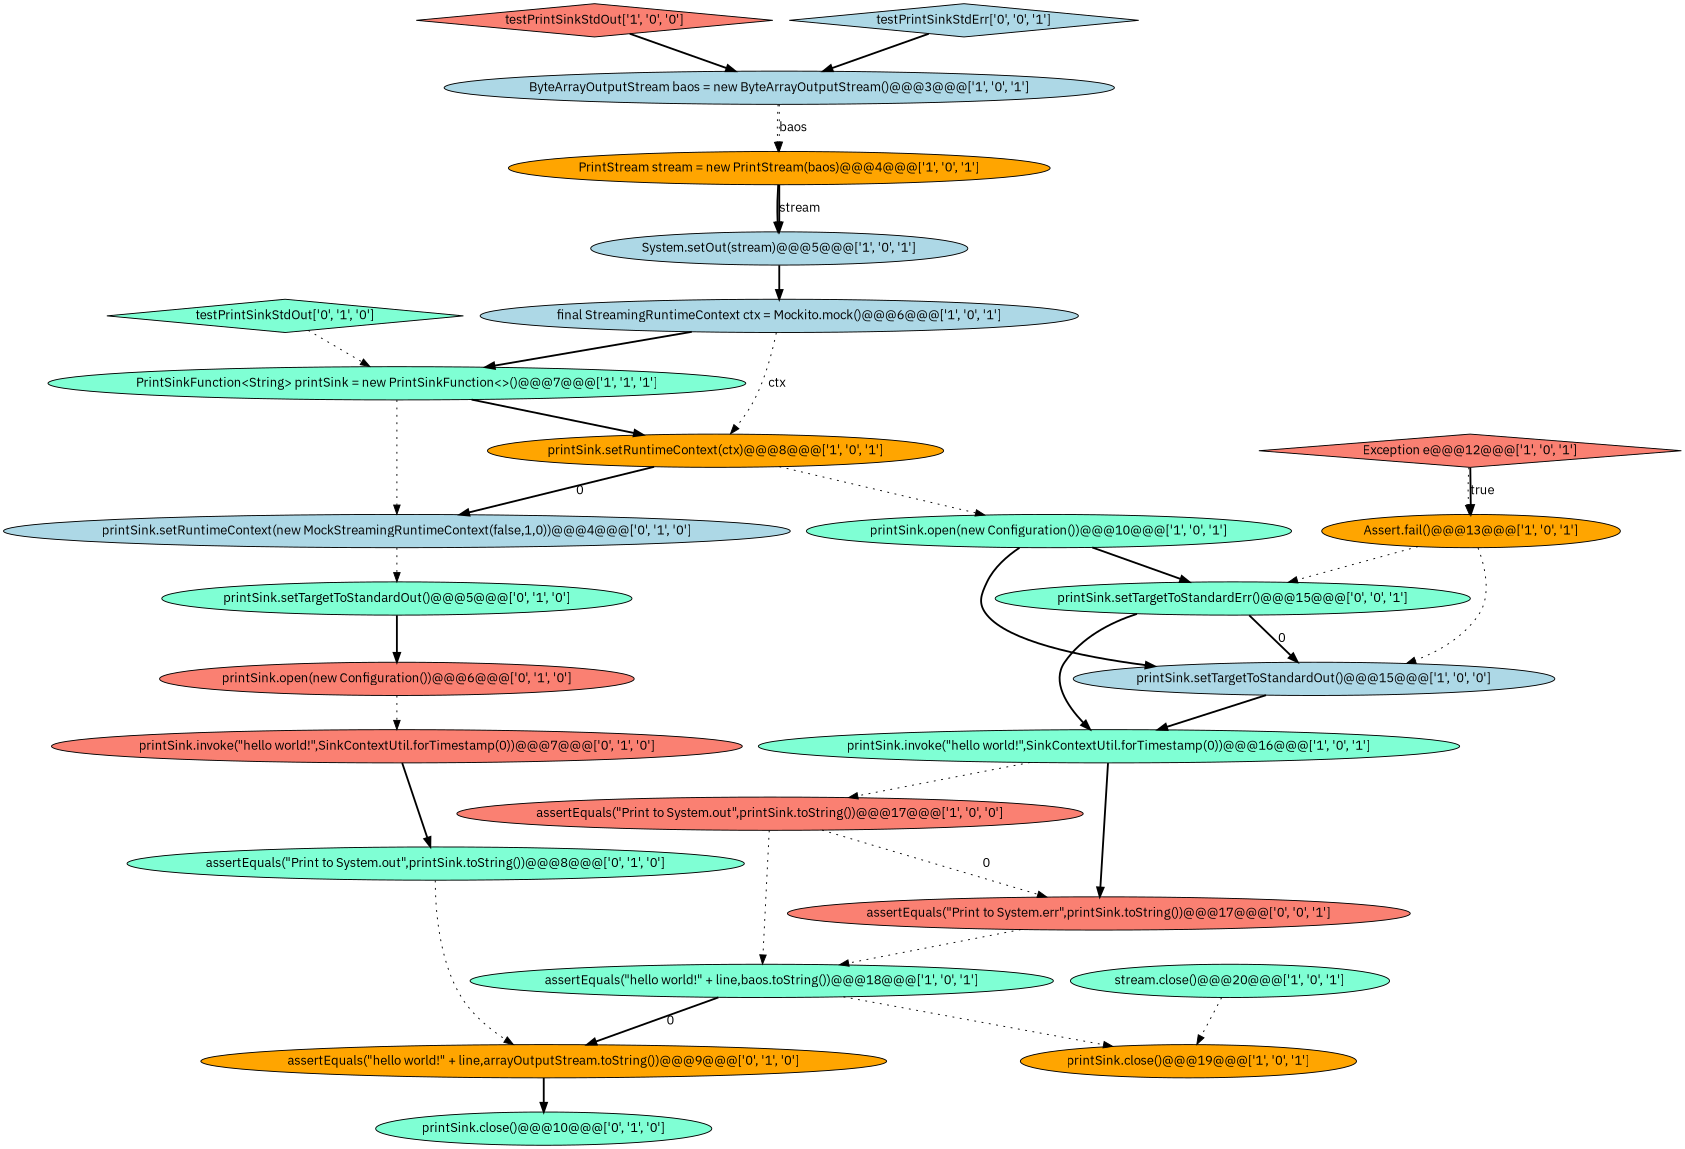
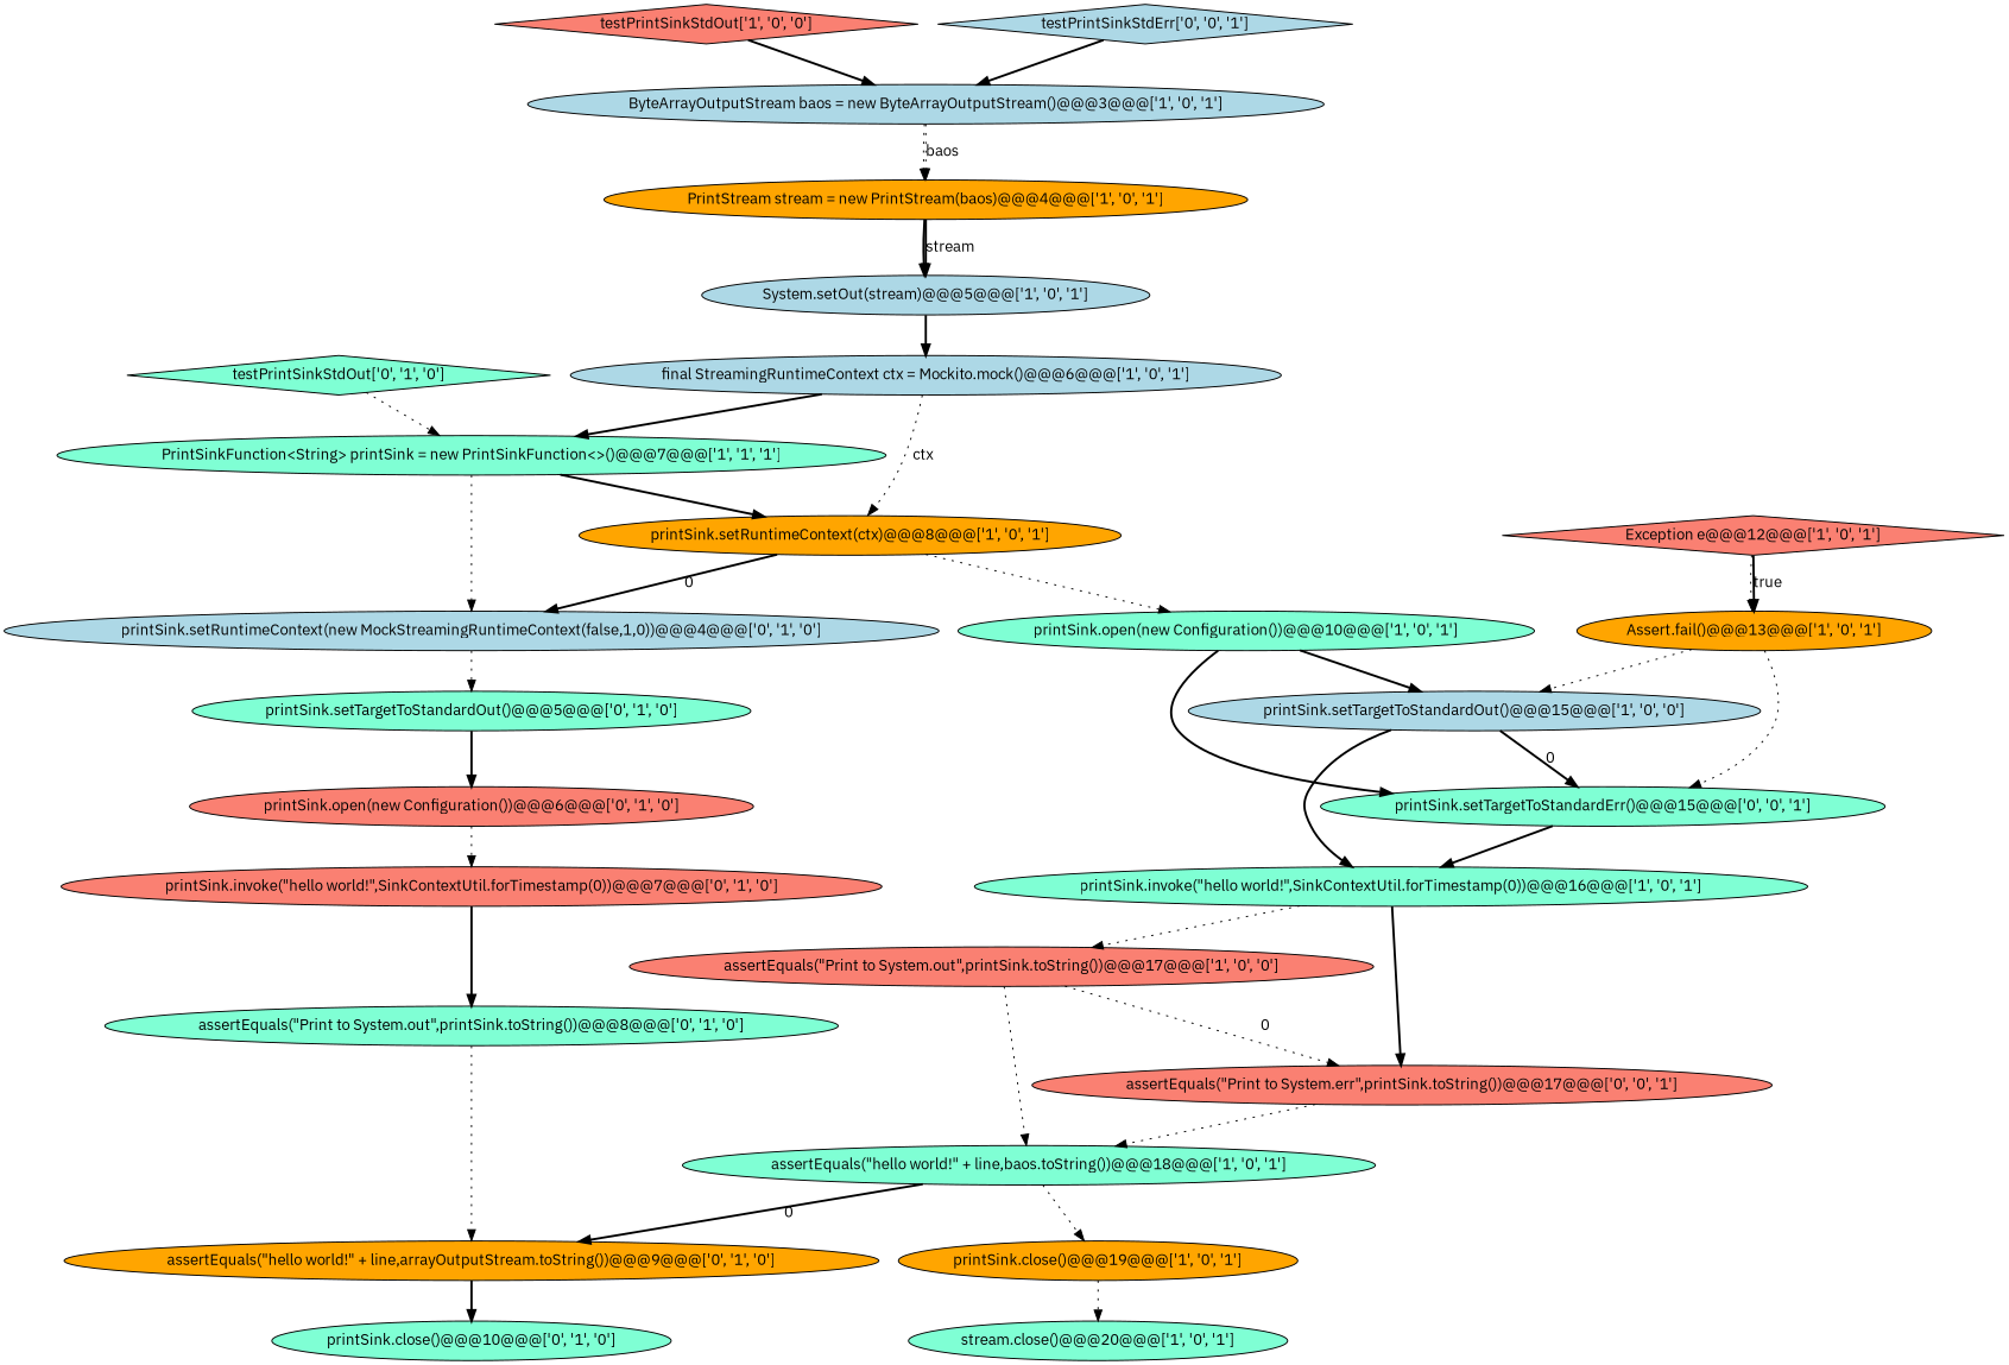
  digraph {
    fontname="IBM Plex Sans"
    node [fillcolor=aquamarine fontname="IBM Plex Sans" shape=ellipse style=filled]
    edge [fontname="IBM Plex Sans" style=bold]
    n1 [label="printSink.setTargetToStandardOut()@@@5@@@['0', '1', '0']"]
    n2 [fillcolor=salmon label="printSink.open(new Configuration())@@@6@@@['0', '1', '0']"]
    n3 [fillcolor=salmon label="printSink.invoke(\"hello world!\",SinkContextUtil.forTimestamp(0))@@@7@@@['0', '1', '0']"]
    n4 [label="printSink.close()@@@10@@@['0', '1', '0']"]
    n5 [label="assertEquals(\"Print to System.out\",printSink.toString())@@@8@@@['0', '1', '0']"]
    n6 [fillcolor=orange label="assertEquals(\"hello world!\" + line,arrayOutputStream.toString())@@@9@@@['0', '1', '0']"]
    n7 [label="testPrintSinkStdOut['0', '1', '0']" shape=diamond]
    n8 [label="PrintSinkFunction<String> printSink = new PrintSinkFunction<>()@@@7@@@['1', '1', '1']"]
    n9 [fillcolor=lightblue label="printSink.setRuntimeContext(new MockStreamingRuntimeContext(false,1,0))@@@4@@@['0', '1', '0']"]
    n10 [fillcolor=orange label="printSink.setRuntimeContext(ctx)@@@8@@@['1', '0', '1']"]
    n11 [fillcolor=orange label="PrintStream stream = new PrintStream(baos)@@@4@@@['1', '0', '1']"]
    n12 [fillcolor=lightblue label="System.setOut(stream)@@@5@@@['1', '0', '1']"]
    n13 [fillcolor=lightblue label="final StreamingRuntimeContext ctx = Mockito.mock()@@@6@@@['1', '0', '1']"]
    n14 [fillcolor=lightblue label="printSink.setTargetToStandardOut()@@@15@@@['1', '0', '0']"]
    n15 [label="printSink.setTargetToStandardErr()@@@15@@@['0', '0', '1']"]
    n16 [label="printSink.invoke(\"hello world!\",SinkContextUtil.forTimestamp(0))@@@16@@@['1', '0', '1']"]
    n17 [fillcolor=salmon label="assertEquals(\"Print to System.out\",printSink.toString())@@@17@@@['1', '0', '0']"]
    n18 [fillcolor=salmon label="assertEquals(\"Print to System.err\",printSink.toString())@@@17@@@['0', '0', '1']"]
    n19 [fillcolor=salmon label="Exception e@@@12@@@['1', '0', '1']" shape=diamond]
    n20 [fillcolor=orange label="Assert.fail()@@@13@@@['1', '0', '1']"]
    n21 [fillcolor=salmon label="testPrintSinkStdOut['1', '0', '0']" shape=diamond]
    n22 [fillcolor=lightblue label="ByteArrayOutputStream baos = new ByteArrayOutputStream()@@@3@@@['1', '0', '1']"]
    n23 [label="printSink.open(new Configuration())@@@10@@@['1', '0', '1']"]
    n24 [fillcolor=orange label="printSink.close()@@@19@@@['1', '0', '1']"]
    n25 [label="stream.close()@@@20@@@['1', '0', '1']"]
    n26 [label="assertEquals(\"hello world!\" + line,baos.toString())@@@18@@@['1', '0', '1']"]
    n27 [fillcolor=lightblue label="testPrintSinkStdErr['0', '0', '1']" shape=diamond]
    n1 -> n2
    n2 -> n3 [style=dotted]
    n3 -> n5
    n5 -> n6 [style=dotted]
    n6 -> n4
    n7 -> n8 [style=dotted]
    n8 -> n9 [style=dotted]
    n8 -> n10
    n9 -> n1 [style=dotted]
    n10 -> n9 [label=0]
    n10 -> n23 [style=dotted]
    n11 -> n12
    n11 -> n12 [label=stream]
    n12 -> n13
    n13 -> n8
    n13 -> n10 [label=ctx style=dotted]
-   n15 -> n14 [label=0]
+   n14 -> n15 [label=0]
    n14 -> n16
    n15 -> n16
    n16 -> n17 [style=dotted]
    n16 -> n18
    n17 -> n18 [label=0 style=dotted]
    n17 -> n26 [style=dotted]
    n18 -> n26 [style=dotted]
    n19 -> n20 [label=true]
    n19 -> n20 [style=dotted]
    n20 -> n14 [style=dotted]
    n20 -> n15 [style=dotted]
    n21 -> n22
    n22 -> n11 [style=dotted]
    n22 -> n11 [label=baos style=dotted]
    n23 -> n14
    n23 -> n15
-   n25 -> n24 [style=dotted]
+   n24 -> n25 [style=dotted]
    n26 -> n6 [label=0]
    n26 -> n24 [style=dotted]
    n27 -> n22
  }
